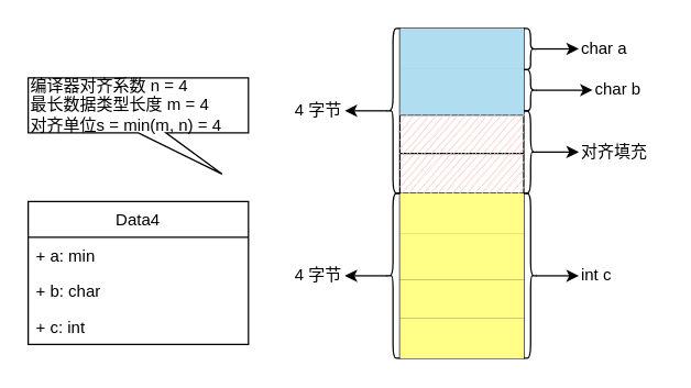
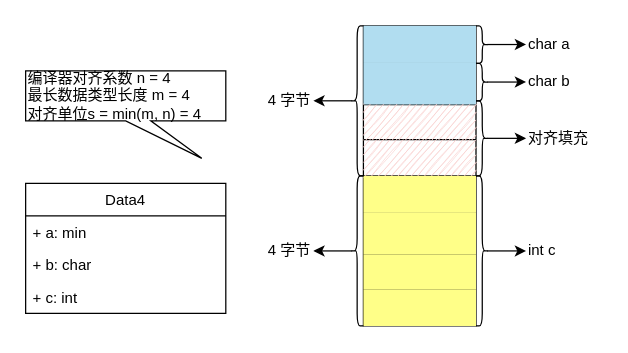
  <mxCell id="0" />
  <mxCell id="1" parent="0" />
  <mxCell id="2" value="" style="shape=table;startSize=0;container=1;collapsible=0;childLayout=tableLayout;" parent="1" vertex="1"><mxGeometry x="290" y="20" width="90" height="240" as="geometry" /></mxCell>
  <mxCell id="3" value="" style="shape=tableRow;horizontal=0;startSize=0;swimlaneHead=0;swimlaneBody=0;top=0;left=0;bottom=0;right=0;collapsible=0;dropTarget=0;fillColor=none;points=[[0,0.5],[1,0.5]];portConstraint=eastwest;" parent="2" vertex="1"><mxGeometry width="90" height="29" as="geometry" /></mxCell>
  <mxCell id="4" value="" style="shape=partialRectangle;html=1;whiteSpace=wrap;connectable=0;overflow=hidden;fillColor=#b1ddf0;top=0;left=0;bottom=0;right=0;pointerEvents=1;strokeColor=#10739e;sketch=0;" parent="3" vertex="1"><mxGeometry width="90" height="29" as="geometry"><mxRectangle width="90" height="29" as="alternateBounds" /></mxGeometry></mxCell>
  <mxCell id="5" value="" style="shape=tableRow;horizontal=0;startSize=0;swimlaneHead=0;swimlaneBody=0;top=0;left=0;bottom=0;right=0;collapsible=0;dropTarget=0;fillColor=none;points=[[0,0.5],[1,0.5]];portConstraint=eastwest;" parent="2" vertex="1"><mxGeometry y="29" width="90" height="34" as="geometry" /></mxCell>
  <mxCell id="6" value="" style="shape=partialRectangle;html=1;whiteSpace=wrap;connectable=0;overflow=hidden;fillColor=#b1ddf0;top=0;left=0;bottom=0;right=0;pointerEvents=1;sketch=0;strokeColor=#10739e;" parent="5" vertex="1"><mxGeometry width="90" height="34" as="geometry"><mxRectangle width="90" height="34" as="alternateBounds" /></mxGeometry></mxCell>
  <mxCell id="7" value="" style="shape=tableRow;horizontal=0;startSize=0;swimlaneHead=0;swimlaneBody=0;top=0;left=0;bottom=0;right=0;collapsible=0;dropTarget=0;fillColor=none;points=[[0,0.5],[1,0.5]];portConstraint=eastwest;" parent="2" vertex="1"><mxGeometry y="63" width="90" height="28" as="geometry" /></mxCell>
  <mxCell id="8" value="" style="shape=partialRectangle;html=1;whiteSpace=wrap;connectable=0;overflow=hidden;fillColor=#f8cecc;top=0;left=0;bottom=0;right=0;pointerEvents=1;strokeColor=#b85450;sketch=1;" parent="7" vertex="1"><mxGeometry width="90" height="28" as="geometry"><mxRectangle width="90" height="28" as="alternateBounds" /></mxGeometry></mxCell>
  <mxCell id="9" value="" style="shape=tableRow;horizontal=0;startSize=0;swimlaneHead=0;swimlaneBody=0;top=0;left=0;bottom=0;right=0;collapsible=0;dropTarget=0;fillColor=none;points=[[0,0.5],[1,0.5]];portConstraint=eastwest;" parent="2" vertex="1"><mxGeometry y="91" width="90" height="29" as="geometry" /></mxCell>
  <mxCell id="10" value="" style="shape=partialRectangle;html=1;whiteSpace=wrap;connectable=0;overflow=hidden;fillColor=#f8cecc;top=0;left=0;bottom=0;right=0;pointerEvents=1;strokeColor=#b85450;sketch=1;" parent="9" vertex="1"><mxGeometry width="90" height="29" as="geometry"><mxRectangle width="90" height="29" as="alternateBounds" /></mxGeometry></mxCell>
  <mxCell id="11" value="" style="shape=tableRow;horizontal=0;startSize=0;swimlaneHead=0;swimlaneBody=0;top=0;left=0;bottom=0;right=0;collapsible=0;dropTarget=0;fillColor=none;points=[[0,0.5],[1,0.5]];portConstraint=eastwest;" parent="2" vertex="1"><mxGeometry y="120" width="90" height="29" as="geometry" /></mxCell>
  <mxCell id="12" value="" style="shape=partialRectangle;html=1;whiteSpace=wrap;connectable=0;overflow=hidden;fillColor=#ffff88;top=0;left=0;bottom=0;right=0;pointerEvents=1;strokeColor=#36393d;sketch=0;" parent="11" vertex="1"><mxGeometry width="90" height="29" as="geometry"><mxRectangle width="90" height="29" as="alternateBounds" /></mxGeometry></mxCell>
  <mxCell id="13" value="" style="shape=tableRow;horizontal=0;startSize=0;swimlaneHead=0;swimlaneBody=0;top=0;left=0;bottom=0;right=0;collapsible=0;dropTarget=0;fillColor=none;points=[[0,0.5],[1,0.5]];portConstraint=eastwest;" parent="2" vertex="1"><mxGeometry y="149" width="90" height="34" as="geometry" /></mxCell>
  <mxCell id="14" value="" style="shape=partialRectangle;html=1;whiteSpace=wrap;connectable=0;overflow=hidden;fillColor=#ffff88;top=0;left=0;bottom=0;right=0;pointerEvents=1;strokeColor=#36393d;sketch=0;" parent="13" vertex="1"><mxGeometry width="90" height="34" as="geometry"><mxRectangle width="90" height="34" as="alternateBounds" /></mxGeometry></mxCell>
  <mxCell id="15" value="" style="shape=tableRow;horizontal=0;startSize=0;swimlaneHead=0;swimlaneBody=0;top=0;left=0;bottom=0;right=0;collapsible=0;dropTarget=0;fillColor=none;points=[[0,0.5],[1,0.5]];portConstraint=eastwest;" parent="2" vertex="1"><mxGeometry y="183" width="90" height="28" as="geometry" /></mxCell>
  <mxCell id="16" value="" style="shape=partialRectangle;html=1;whiteSpace=wrap;connectable=0;overflow=hidden;fillColor=#ffff88;top=0;left=0;bottom=0;right=0;pointerEvents=1;strokeColor=#36393d;sketch=0;" parent="15" vertex="1"><mxGeometry width="90" height="28" as="geometry"><mxRectangle width="90" height="28" as="alternateBounds" /></mxGeometry></mxCell>
  <mxCell id="17" value="" style="shape=tableRow;horizontal=0;startSize=0;swimlaneHead=0;swimlaneBody=0;top=0;left=0;bottom=0;right=0;collapsible=0;dropTarget=0;fillColor=none;points=[[0,0.5],[1,0.5]];portConstraint=eastwest;" parent="2" vertex="1"><mxGeometry y="211" width="90" height="29" as="geometry" /></mxCell>
  <mxCell id="18" value="" style="shape=partialRectangle;html=1;whiteSpace=wrap;connectable=0;overflow=hidden;fillColor=#ffff88;top=0;left=0;bottom=0;right=0;pointerEvents=1;strokeColor=#36393d;sketch=0;" parent="17" vertex="1"><mxGeometry width="90" height="29" as="geometry"><mxRectangle width="90" height="29" as="alternateBounds" /></mxGeometry></mxCell>
  <mxCell id="19" value="" style="endArrow=classic;html=1;rounded=0;exitX=0.1;exitY=0.5;exitDx=0;exitDy=0;entryX=0;entryY=0.5;entryDx=0;entryDy=0;exitPerimeter=0;" parent="1" source="22" target="20" edge="1"><mxGeometry width="50" height="50" relative="1" as="geometry"><mxPoint x="400" y="40" as="sourcePoint" /><mxPoint x="420" y="43" as="targetPoint" /></mxGeometry></mxCell>
  <mxCell id="20" value="char a" style="text;html=1;strokeColor=none;fillColor=none;align=left;verticalAlign=middle;whiteSpace=wrap;rounded=0;" parent="1" vertex="1"><mxGeometry x="420" y="25" width="50" height="20" as="geometry" /></mxCell>
  <mxCell id="21" value="" style="shape=curlyBracket;whiteSpace=wrap;html=1;rounded=1;flipH=1;sketch=0;" parent="1" vertex="1"><mxGeometry x="380" y="140" width="10" height="120" as="geometry" /></mxCell>
  <mxCell id="22" value="" style="shape=curlyBracket;whiteSpace=wrap;html=1;rounded=1;flipH=1;sketch=0;" parent="1" vertex="1"><mxGeometry x="380" y="20" width="10" height="30" as="geometry" /></mxCell>
  <mxCell id="23" value="" style="endArrow=classic;html=1;rounded=0;entryX=0;entryY=0.5;entryDx=0;entryDy=0;exitX=0.1;exitY=0.5;exitDx=0;exitDy=0;exitPerimeter=0;" parent="1" source="21" target="24" edge="1"><mxGeometry width="50" height="50" relative="1" as="geometry"><mxPoint x="400" y="200" as="sourcePoint" /><mxPoint x="435.5" y="208" as="targetPoint" /></mxGeometry></mxCell>
  <mxCell id="24" value="int c" style="text;html=1;strokeColor=none;fillColor=none;align=left;verticalAlign=middle;whiteSpace=wrap;rounded=0;" parent="1" vertex="1"><mxGeometry x="420" y="190" width="60" height="20" as="geometry" /></mxCell>
  <mxCell id="25" value="&lt;span&gt;编译器对齐系数 n = 4&lt;/span&gt;&lt;br&gt;&lt;span&gt;最长数据类型长度 m = 4&lt;/span&gt;&lt;br&gt;&lt;span&gt;对齐单位s = min(m, n) = 4&lt;/span&gt;" style="shape=callout;whiteSpace=wrap;html=1;perimeter=calloutPerimeter;sketch=0;position2=0.88;align=left;" parent="1" vertex="1"><mxGeometry x="20" y="56" width="160" height="70" as="geometry" /></mxCell>
  <mxCell id="26" value="" style="shape=curlyBracket;whiteSpace=wrap;html=1;rounded=1;sketch=0;" parent="1" vertex="1"><mxGeometry x="280" y="20" width="10" height="120" as="geometry" /></mxCell>
  <mxCell id="27" value="" style="shape=curlyBracket;whiteSpace=wrap;html=1;rounded=1;sketch=0;" parent="1" vertex="1"><mxGeometry x="280" y="140" width="10" height="120" as="geometry" /></mxCell>
  <mxCell id="28" value="4 字节" style="text;html=1;strokeColor=none;fillColor=none;align=right;verticalAlign=middle;whiteSpace=wrap;rounded=0;" parent="1" vertex="1"><mxGeometry x="200" y="70" width="50" height="20" as="geometry" /></mxCell>
  <mxCell id="29" value="" style="endArrow=classic;html=1;rounded=0;exitX=0.1;exitY=0.5;exitDx=0;exitDy=0;exitPerimeter=0;entryX=1;entryY=0.5;entryDx=0;entryDy=0;" parent="1" source="26" target="28" edge="1"><mxGeometry width="50" height="50" relative="1" as="geometry"><mxPoint x="220" y="100" as="sourcePoint" /><mxPoint x="270" y="50" as="targetPoint" /></mxGeometry></mxCell>
  <mxCell id="30" value="4 字节" style="text;html=1;strokeColor=none;fillColor=none;align=right;verticalAlign=middle;whiteSpace=wrap;rounded=0;" parent="1" vertex="1"><mxGeometry x="200" y="190" width="50" height="20" as="geometry" /></mxCell>
  <mxCell id="31" value="" style="endArrow=classic;html=1;rounded=0;exitX=0.1;exitY=0.5;exitDx=0;exitDy=0;exitPerimeter=0;entryX=1;entryY=0.5;entryDx=0;entryDy=0;" parent="1" source="27" target="30" edge="1"><mxGeometry width="50" height="50" relative="1" as="geometry"><mxPoint x="280" y="200" as="sourcePoint" /><mxPoint x="269" y="170" as="targetPoint" /></mxGeometry></mxCell>
  <mxCell id="32" value="" style="endArrow=classic;html=1;rounded=0;entryX=0;entryY=0.5;entryDx=0;entryDy=0;exitX=0.1;exitY=0.5;exitDx=0;exitDy=0;exitPerimeter=0;" parent="1" source="34" target="33" edge="1"><mxGeometry width="50" height="50" relative="1" as="geometry"><mxPoint x="400" y="110" as="sourcePoint" /><mxPoint x="435.5" y="118" as="targetPoint" /></mxGeometry></mxCell>
  <mxCell id="33" value="对齐填充" style="text;html=1;strokeColor=none;fillColor=none;align=left;verticalAlign=middle;whiteSpace=wrap;rounded=0;" parent="1" vertex="1"><mxGeometry x="420" y="100" width="60" height="20" as="geometry" /></mxCell>
  <mxCell id="34" value="" style="shape=curlyBracket;whiteSpace=wrap;html=1;rounded=1;flipH=1;sketch=0;" parent="1" vertex="1"><mxGeometry x="380" y="80" width="10" height="60" as="geometry" /></mxCell>
  <mxCell id="35" value="Data4" style="swimlane;fontStyle=0;childLayout=stackLayout;horizontal=1;startSize=26;fillColor=none;horizontalStack=0;resizeParent=1;resizeParentMax=0;resizeLast=0;collapsible=1;marginBottom=0;sketch=0;" parent="1" vertex="1"><mxGeometry x="20" y="146" width="160" height="104" as="geometry" /></mxCell>
  <mxCell id="36" value="+ a: min" style="text;strokeColor=none;fillColor=none;align=left;verticalAlign=top;spacingLeft=4;spacingRight=4;overflow=hidden;rotatable=0;points=[[0,0.5],[1,0.5]];portConstraint=eastwest;sketch=0;" parent="35" vertex="1"><mxGeometry y="26" width="160" height="26" as="geometry" /></mxCell>
  <mxCell id="37" value="+ b: char" style="text;strokeColor=none;fillColor=none;align=left;verticalAlign=top;spacingLeft=4;spacingRight=4;overflow=hidden;rotatable=0;points=[[0,0.5],[1,0.5]];portConstraint=eastwest;sketch=0;" parent="35" vertex="1"><mxGeometry y="52" width="160" height="26" as="geometry" /></mxCell>
  <mxCell id="38" value="+ c: int" style="text;strokeColor=none;fillColor=none;align=left;verticalAlign=top;spacingLeft=4;spacingRight=4;overflow=hidden;rotatable=0;points=[[0,0.5],[1,0.5]];portConstraint=eastwest;sketch=0;" parent="35" vertex="1"><mxGeometry y="78" width="160" height="26" as="geometry" /></mxCell>
  <mxCell id="39" value="" style="endArrow=classic;html=1;rounded=0;exitX=0.1;exitY=0.5;exitDx=0;exitDy=0;entryX=0;entryY=0.5;entryDx=0;entryDy=0;exitPerimeter=0;" edge="1" source="41" target="40" parent="1"><mxGeometry width="50" height="50" relative="1" as="geometry"><mxPoint x="400" y="70" as="sourcePoint" /><mxPoint x="420" y="73" as="targetPoint" /></mxGeometry></mxCell>
- <mxCell id="40" value="char b" style="text;html=1;strokeColor=none;fillColor=none;align=left;verticalAlign=middle;whiteSpace=wrap;rounded=0;" vertex="1" parent="1"><mxGeometry x="430" y="55" width="50" height="20" as="geometry" /></mxCell>
+ <mxCell id="40" value="char b" style="text;html=1;strokeColor=none;fillColor=none;align=left;verticalAlign=middle;whiteSpace=wrap;rounded=0;" vertex="1" parent="1"><mxGeometry x="420" y="55" width="50" height="20" as="geometry" /></mxCell>
  <mxCell id="41" value="" style="shape=curlyBracket;whiteSpace=wrap;html=1;rounded=1;flipH=1;sketch=0;" vertex="1" parent="1"><mxGeometry x="380" y="50" width="10" height="30" as="geometry" /></mxCell>
